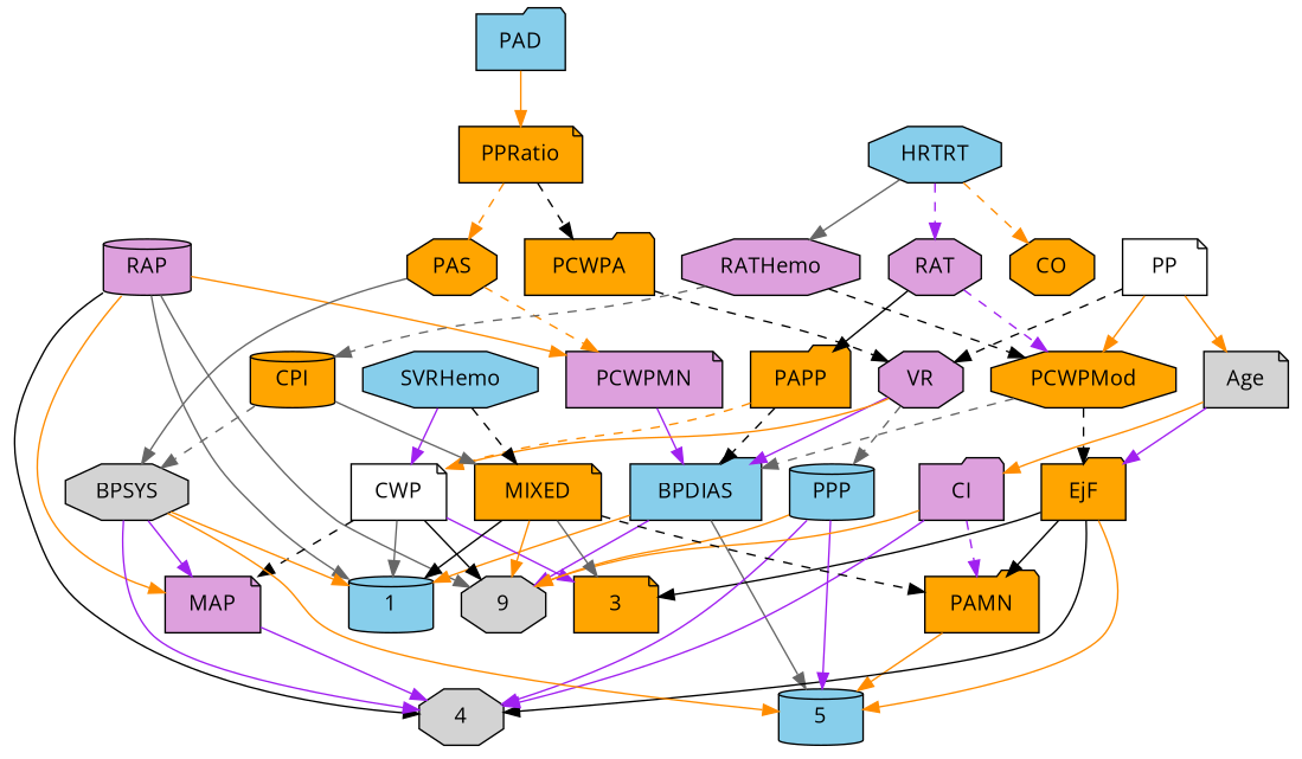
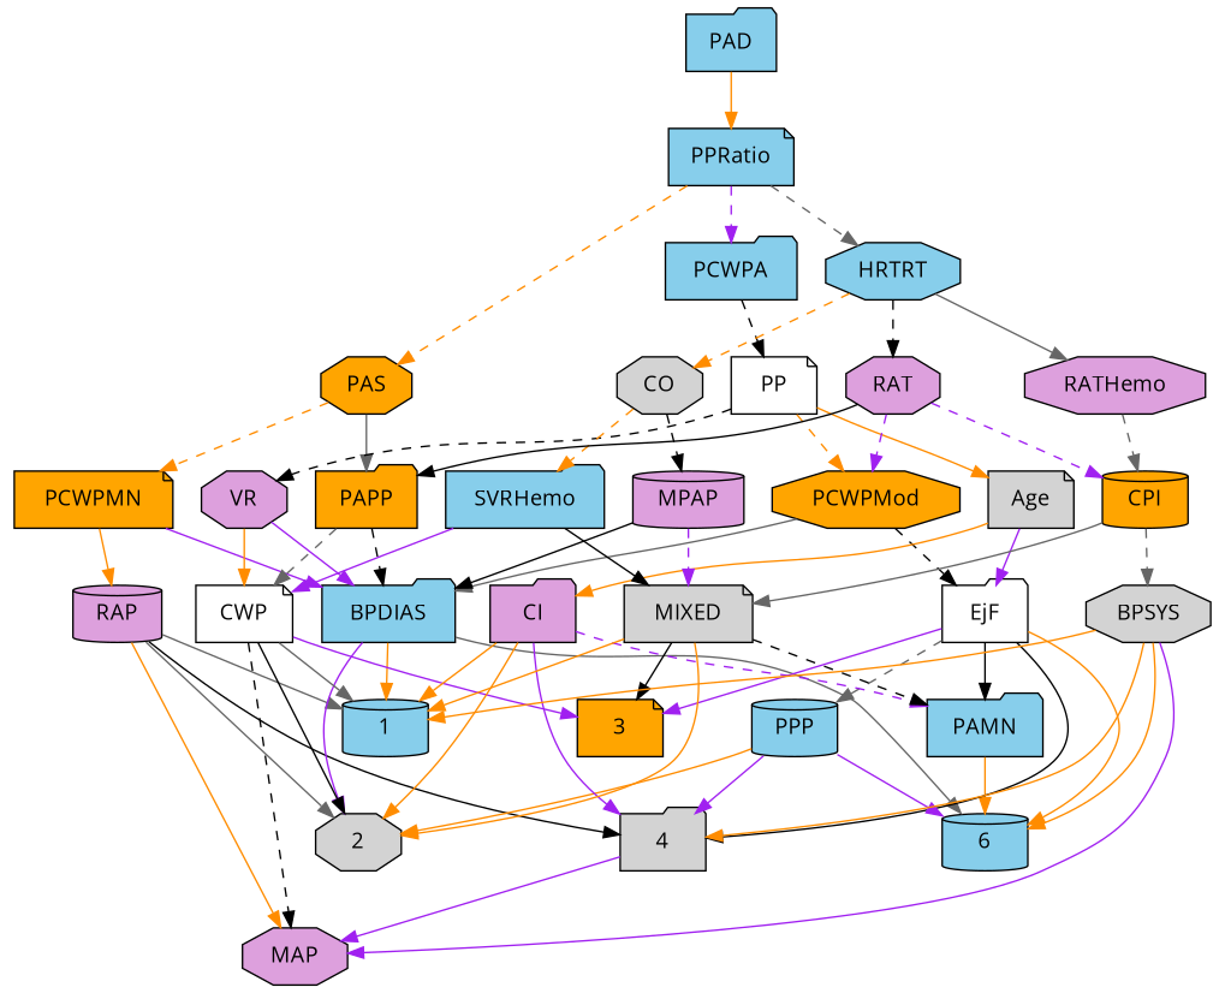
  strict digraph {
    fontname="Open Sans"
    node [fillcolor=skyblue fontname="Open Sans" shape=octagon style=filled]
    edge [color=darkorange fontname="Open Sans" style=solid]
    1 [height=0.5 shape=cylinder width=0.75]
-   2 [fillcolor=lightgrey height=0.5 width=0.75 label=9]
+   2 [fillcolor=lightgrey height=0.5 width=0.75]
    3 [fillcolor=orange height=0.5 shape=note width=0.75]
-   4 [fillcolor=lightgrey height=0.5 width=0.75]
-   5 [height=0.5 shape=cylinder width=0.75]
+   4 [fillcolor=lightgrey height=0.5 shape=folder width=0.75]
+   5 [height=0.5 shape=cylinder width=0.75 label=6]
    RAP [fillcolor=plum height=0.5 shape=cylinder width=0.77632]
-   MAP [fillcolor=plum height=0.5 shape=note width=0.84854]
+   MAP [fillcolor=plum height=0.5 width=0.84854]
    PAS [fillcolor=orange height=0.5 width=0.75]
-   PCWPMN [fillcolor=plum height=0.5 shape=note width=1.3902]
+   PCWPMN [fillcolor=orange height=0.5 shape=note width=1.3902]
    PAPP [fillcolor=orange height=0.5 shape=folder width=0.88464]
    BPDIAS [height=0.5 shape=folder width=1.1735]
    CWP [fillcolor=white height=0.5 shape=note width=0.84854]
    PAD [height=0.5 shape=folder width=0.79437]
-   PPRatio [fillcolor=orange height=0.5 shape=note width=1.1013]
-   PCWPA [fillcolor=orange height=0.5 shape=folder width=1.1555]
+   PPRatio [height=0.5 shape=note width=1.1013]
+   PCWPA [height=0.5 shape=folder width=1.1555]
    HRTRT [height=0.5 width=1.1013]
    PP [fillcolor=white height=0.5 shape=note width=0.75]
-   CO [fillcolor=orange height=0.5 width=0.75]
+   CO [fillcolor=lightgrey height=0.5 width=0.75]
    RATHemo [fillcolor=plum height=0.5 width=1.3721]
    RAT [fillcolor=plum height=0.5 width=0.75827]
-   PAMN [fillcolor=orange height=0.5 shape=folder width=1.011]
+   PAMN [height=0.5 shape=folder width=1.011]
    PCWPMod [fillcolor=orange height=0.5 width=1.4443]
-   EjF [fillcolor=orange height=0.5 shape=folder width=0.75]
+   EjF [fillcolor=white height=0.5 shape=folder width=0.75]
    VR [fillcolor=plum height=0.5 width=0.75]
    Age [fillcolor=lightgrey height=0.5 shape=note width=0.75]
    PPP [height=0.5 shape=cylinder width=0.75]
    CI [fillcolor=plum height=0.5 shape=folder width=0.75]
-   SVRHemo [height=0.5 width=1.3902]
-   MIXED [fillcolor=orange height=0.5 shape=note width=1.1193]
+   SVRHemo [height=0.5 shape=folder width=1.3902]
+   MPAP [fillcolor=plum height=0.5 shape=cylinder width=0.97491]
+   MIXED [fillcolor=lightgrey height=0.5 shape=note width=1.1193]
    BPSYS [fillcolor=lightgrey height=0.5 width=1.0471]
    CPI [fillcolor=orange height=0.5 shape=cylinder width=0.75]
    RAP -> 1 [color=gray40]
    RAP -> 2 [color=gray40]
    RAP -> 4 [color=black]
    RAP -> MAP
-   MAP -> 4 [color=purple]
+   4 -> MAP [color=purple]
    PAS -> PCWPMN [style=dashed]
-   PAS -> BPSYS [color=gray40]
-   RAP -> PCWPMN
+   PAS -> PAPP [color=gray40]
+   PCWPMN -> RAP
    PCWPMN -> BPDIAS [color=purple]
    PAPP -> BPDIAS [color=black style=dashed]
-   PAPP -> CWP [style=dashed]
+   PAPP -> CWP [color=gray40 style=dashed]
    BPDIAS -> 1
    BPDIAS -> 2 [color=purple]
    BPDIAS -> 5 [color=gray40]
    CWP -> 1 [color=gray40]
    CWP -> 2 [color=black]
    CWP -> 3 [color=purple]
    CWP -> MAP [color=black style=dashed]
    PAD -> PPRatio
    PPRatio -> PAS [style=dashed]
-   PPRatio -> PCWPA [color=black style=dashed]
-   PCWPA -> VR [color=black style=dashed]
+   PPRatio -> PCWPA [color=purple style=dashed]
+   PPRatio -> HRTRT [color=gray40 style=dashed]
+   PCWPA -> PP [color=black style=dashed]
    HRTRT -> CO [style=dashed]
    HRTRT -> RATHemo [color=gray40]
-   HRTRT -> RAT [color=purple style=dashed]
-   PP -> PCWPMod
+   HRTRT -> RAT [color=black style=dashed]
+   PP -> PCWPMod [style=dashed]
    PP -> VR [color=black style=dashed]
    PP -> Age
-   RATHemo -> PCWPMod [color=black style=dashed]
+   CO -> SVRHemo [style=dashed]
+   CO -> MPAP [color=black style=dashed]
    RATHemo -> CPI [color=gray40 style=dashed]
    RAT -> PAPP [color=black]
    RAT -> PCWPMod [color=purple style=dashed]
+   RAT -> CPI [color=purple style=dashed]
    PAMN -> 5
-   PCWPMod -> BPDIAS [color=gray40 style=dashed]
+   PCWPMod -> BPDIAS [color=gray40]
    PCWPMod -> EjF [color=black style=dashed]
-   EjF -> 3 [color=black]
+   EjF -> 3 [color=purple]
    EjF -> 4 [color=black]
    EjF -> 5
    EjF -> PAMN [color=black]
    VR -> BPDIAS [color=purple]
    VR -> CWP
-   VR -> PPP [color=gray40 style=dashed]
+   EjF -> PPP [color=gray40 style=dashed]
    Age -> EjF [color=purple]
    Age -> CI
    PPP -> 2
    PPP -> 4 [color=purple]
    PPP -> 5 [color=purple]
+   CI -> 1
    CI -> 2
    CI -> 4 [color=purple]
    CI -> PAMN [color=purple style=dashed]
    SVRHemo -> CWP [color=purple]
-   SVRHemo -> MIXED [color=black style=dashed]
-   MIXED -> 1 [color=black]
+   SVRHemo -> MIXED [color=black]
+   MPAP -> BPDIAS [color=black]
+   MPAP -> MIXED [color=purple style=dashed]
+   MIXED -> 1
    MIXED -> 2
-   MIXED -> 3 [color=gray40]
+   MIXED -> 3 [color=black]
    MIXED -> PAMN [color=black style=dashed]
    BPSYS -> 1
-   BPSYS -> 4 [color=purple]
+   BPSYS -> 4
    BPSYS -> 5
    BPSYS -> MAP [color=purple]
    CPI -> MIXED [color=gray40]
    CPI -> BPSYS [color=gray40 style=dashed]
  }
